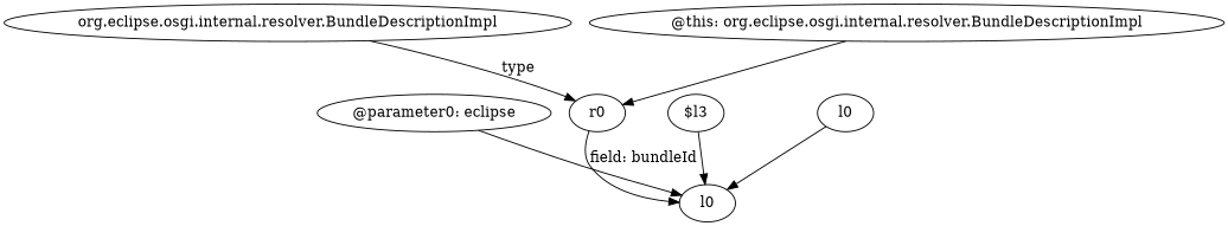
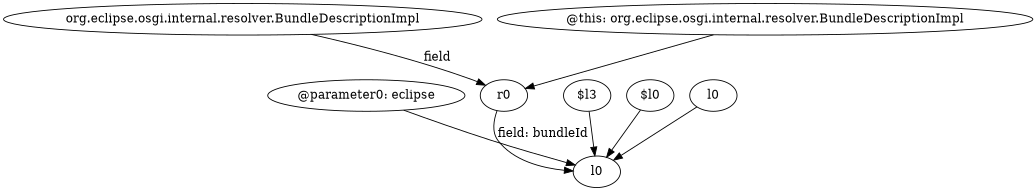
  digraph {
    n1 [label="@parameter0: eclipse"]
    n2 [label=l0]
    n3 [label="org.eclipse.osgi.internal.resolver.BundleDescriptionImpl"]
    n4 [label=r0]
    n5 [label="$l3"]
    n6 [label="@this: org.eclipse.osgi.internal.resolver.BundleDescriptionImpl"]
+   n7 [label="$l0"]
    n8 [label=l0]
    n1 -> n2
-   n3 -> n4 [label=type]
+   n3 -> n4 [label=field]
    n4 -> n2 [label="field: bundleId"]
    n5 -> n2
    n6 -> n4
+   n7 -> n2
    n8 -> n2
  }
